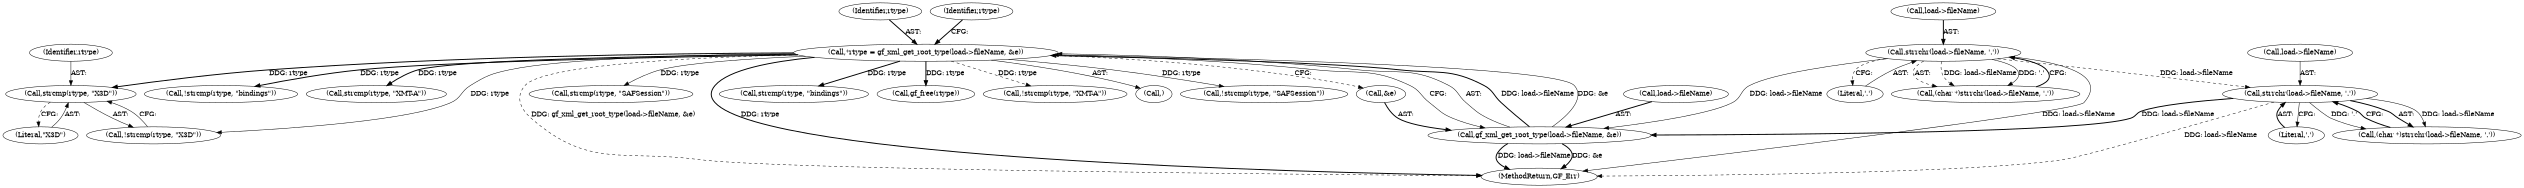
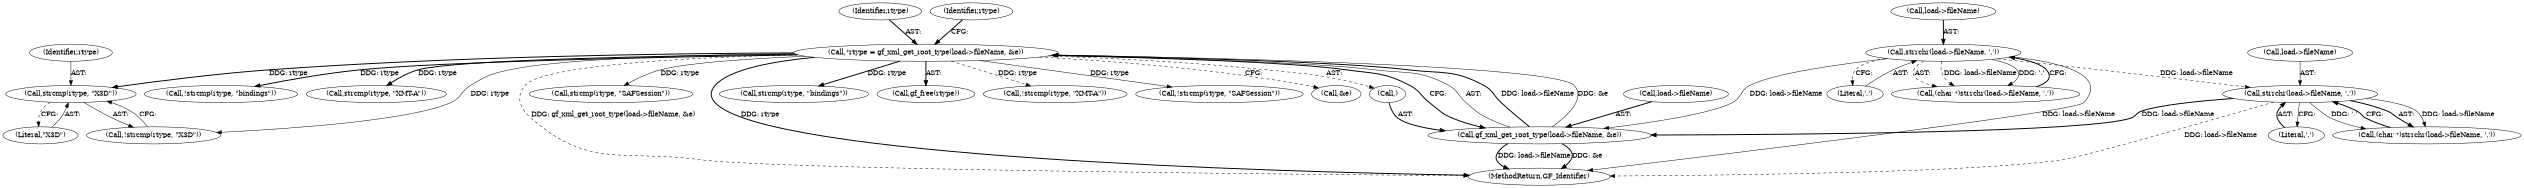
  digraph {
    edge [style=bold]
    n1 [label="(Call,strcmp(rtype, \"X3D\"))"]
    n2 [label="(Call,!strcmp(rtype, \"X3D\"))"]
    n3 [label="(Literal,\"X3D\")"]
    n4 [label="(Call,*rtype = gf_xml_get_root_type(load->fileName, &e))"]
    n5 [label="(Call,gf_xml_get_root_type(load->fileName, &e))"]
    n6 [label="(Call,!strcmp(rtype, \"bindings\"))"]
    n7 [label="(Call,strcmp(rtype, \"XMT-A\"))"]
    n8 [label="(Call,strcmp(rtype, \"SAFSession\"))"]
    n9 [label="(Call,strcmp(rtype, \"bindings\"))"]
    n10 [label="(Call,gf_free(rtype))"]
-   n11 [label="(MethodReturn,GF_Err)"]
+   n11 [label="(MethodReturn,GF_Identifier)"]
    n12 [label="(Call,!strcmp(rtype, \"XMT-A\"))"]
    n13 [label="(Call,)"]
    n14 [label="(Call,!strcmp(rtype, \"SAFSession\"))"]
    n15 [label="(Call,&e)"]
    n16 [label="(Call,strrchr(load->fileName, '.'))"]
    n17 [label="(Call,strrchr(load->fileName, '.'))"]
    n18 [label="(Literal,'.')"]
    n19 [label="(Call,(char *)strrchr(load->fileName, '.'))"]
    n20 [label="(Call,(char *)strrchr(load->fileName, '.'))"]
    n21 [label="(Literal,'.')"]
    n22 [label="(Identifier,rtype)"]
    n23 [label="(Call,load->fileName)"]
    n24 [label="(Identifier,rtype)"]
    n25 [label="(Call,load->fileName)"]
    n26 [label="(Call,load->fileName)"]
    n27 [label="(Identifier,rtype)"]
    n1 -> n2 [label="AST: " style=solid]
    n1 -> n3 [label="CFG: " style=dashed]
    n2 -> n1 [label="CFG: " style=solid]
    n3 -> n1 [label="AST: " style=solid]
    n4 -> n1 [label="DDG: rtype"]
    n4 -> n2 [label="DDG: rtype" style=solid]
-   n4 -> n5 [label="CFG: " style=solid]
+   n4 -> n5 [label="CFG: "]
    n4 -> n6 [label="DDG: rtype"]
    n4 -> n7 [label="DDG: rtype"]
    n4 -> n8 [label="DDG: rtype" style=solid]
    n4 -> n9 [label="DDG: rtype"]
-   n4 -> n10 [label="DDG: rtype"]
+   n4 -> n10 [label="AST: "]
    n4 -> n11 [label="DDG: gf_xml_get_root_type(load->fileName, &e)" style=dashed]
    n4 -> n11 [label="DDG: rtype"]
    n4 -> n12 [label="DDG: rtype" style=dashed]
-   n4 -> n13 [label="AST: " style=solid]
+   n4 -> n13 [label="AST: " style=dashed]
    n4 -> n14 [label="DDG: rtype" style=solid]
    n4 -> n15 [label="CFG: " style=dashed]
    n5 -> n4 [label="AST: " style=solid]
    n5 -> n4 [label="DDG: load->fileName"]
    n5 -> n4 [label="DDG: &e" style=solid]
    n5 -> n11 [label="DDG: load->fileName"]
    n5 -> n11 [label="DDG: &e"]
-   n15 -> n5 [label="AST: "]
+   n13 -> n5 [label="AST: "]
    n16 -> n5 [label="DDG: load->fileName" style=solid]
    n16 -> n11 [label="DDG: load->fileName" style=solid]
    n16 -> n17 [label="DDG: load->fileName" style=dashed]
    n16 -> n18 [label="CFG: " style=dashed]
    n16 -> n19 [label="AST: " style=dashed]
    n16 -> n19 [label="DDG: load->fileName" style=dashed]
    n16 -> n19 [label="DDG: '.'" style=solid]
    n17 -> n5 [label="DDG: load->fileName"]
    n17 -> n11 [label="DDG: load->fileName" style=dashed]
    n17 -> n20 [label="AST: "]
    n17 -> n20 [label="DDG: load->fileName" style=solid]
    n17 -> n20 [label="DDG: '.'" style=solid]
    n17 -> n21 [label="CFG: " style=solid]
    n18 -> n16 [label="AST: " style=solid]
    n19 -> n16 [label="CFG: "]
    n20 -> n17 [label="CFG: "]
    n21 -> n17 [label="AST: "]
    n22 -> n1 [label="AST: " style=solid]
    n23 -> n5 [label="AST: "]
    n24 -> n4 [label="CFG: "]
    n25 -> n16 [label="AST: "]
    n26 -> n17 [label="AST: " style=solid]
    n27 -> n4 [label="AST: "]
  }
